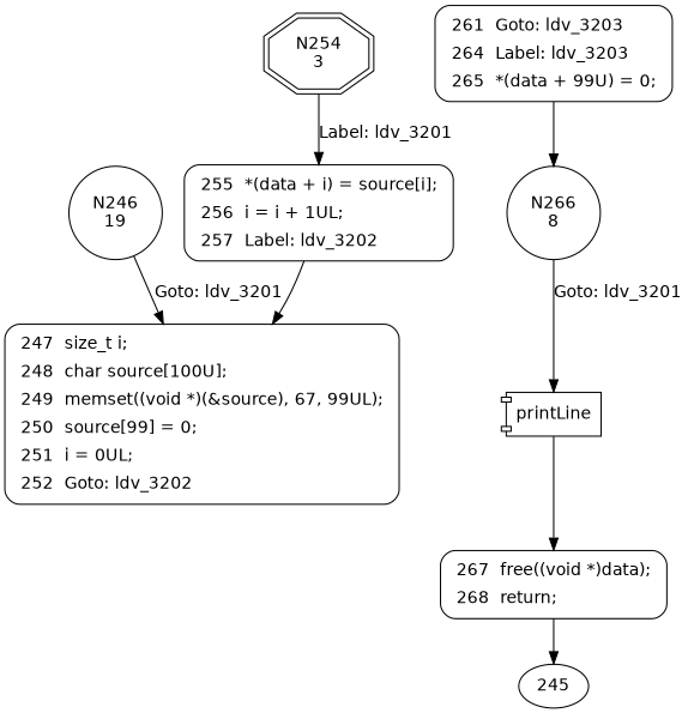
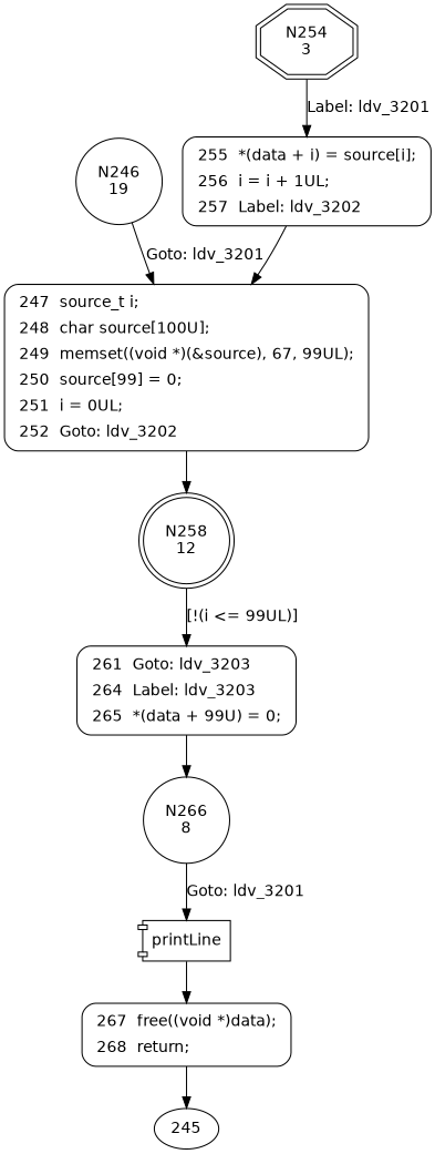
  digraph {
    fontname="DejaVu Sans"
    node [fontname="DejaVu Sans" shape=Mrecord]
    edge [fontname="DejaVu Sans"]
    n1 [label="N246\n19" shape=circle]
-   n2 [fillcolor=white label=<<table border="0" cellborder="0" cellpadding="3" bgcolor="white"><tr><td align="right">247</td><td align="left">size_t i;</td></tr><tr><td align="right">248</td><td align="left">char source[100U];</td></tr><tr><td align="right">249</td><td align="left">memset((void *)(&amp;source), 67, 99UL);</td></tr><tr><td align="right">250</td><td align="left">source[99] = 0;</td></tr><tr><td align="right">251</td><td align="left">i = 0UL;</td></tr><tr><td align="right">252</td><td align="left">Goto: ldv_3202</td></tr></table>> penwidth=1 style="filled,bold"]
+   n2 [fillcolor=white label=<<table border="0" cellborder="0" cellpadding="3" bgcolor="white"><tr><td align="right">247</td><td align="left">source_t i;</td></tr><tr><td align="right">248</td><td align="left">char source[100U];</td></tr><tr><td align="right">249</td><td align="left">memset((void *)(&amp;source), 67, 99UL);</td></tr><tr><td align="right">250</td><td align="left">source[99] = 0;</td></tr><tr><td align="right">251</td><td align="left">i = 0UL;</td></tr><tr><td align="right">252</td><td align="left">Goto: ldv_3202</td></tr></table>> penwidth=1 style="filled,bold"]
+   n3 [label="N258\n12" shape=doublecircle]
    n4 [fillcolor=white label=<<table border="0" cellborder="0" cellpadding="3" bgcolor="white"><tr><td align="right">261</td><td align="left">Goto: ldv_3203</td></tr><tr><td align="right">264</td><td align="left">Label: ldv_3203</td></tr><tr><td align="right">265</td><td align="left">*(data + 99U) = 0;</td></tr></table>> penwidth=1 style="filled,bold"]
    n5 [label="N266\n8" shape=circle]
    n6 [label="N254\n3" shape=doubleoctagon]
    n7 [fillcolor=white label=<<table border="0" cellborder="0" cellpadding="3" bgcolor="white"><tr><td align="right">255</td><td align="left">*(data + i) = source[i];</td></tr><tr><td align="right">256</td><td align="left">i = i + 1UL;</td></tr><tr><td align="right">257</td><td align="left">Label: ldv_3202</td></tr></table>> penwidth=1 style="filled,bold"]
    n8 [label=printLine shape=component]
    n9 [fillcolor=white label=<<table border="0" cellborder="0" cellpadding="3" bgcolor="white"><tr><td align="right">267</td><td align="left">free((void *)data);</td></tr><tr><td align="right">268</td><td align="left">return;</td></tr></table>> penwidth=1 style="filled,bold"]
    245 [shape=""]
    n1 -> n2 [label="Goto: ldv_3201"]
+   n2 -> n3
+   n3 -> n4 [label="[!(i <= 99UL)]"]
    n4 -> n5
    n5 -> n8 [label="Goto: ldv_3201"]
    n6 -> n7 [label="Label: ldv_3201"]
    n7 -> n2
    n8 -> n9
    n9 -> 245
  }
